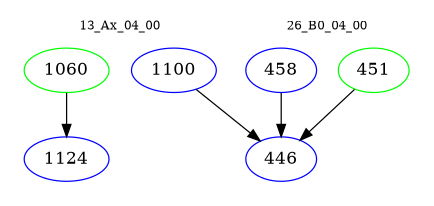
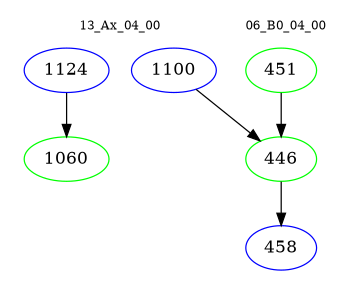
  digraph {
    node [color=blue]
    edge [color=black]
    n1 [label=1100]
    n2 [color=green label=1060]
    n3 [label=1124]
    n4 [color=green label=451]
-   n5 [label=446]
+   n5 [color=green label=446]
    n6 [label=458]
    subgraph cluster_1 {
      color=white
      fontsize=10
      label="13_Ax_04_00"
      n1
      n2
      n3
    }
    subgraph cluster_2 {
      color=white
      fontsize=10
-     label="26_B0_04_00"
+     label="06_B0_04_00"
      n4
      n5
      n6
    }
    n1 -> n5
-   n2 -> n3
+   n3 -> n2
    n4 -> n5
-   n6 -> n5
+   n5 -> n6
  }
